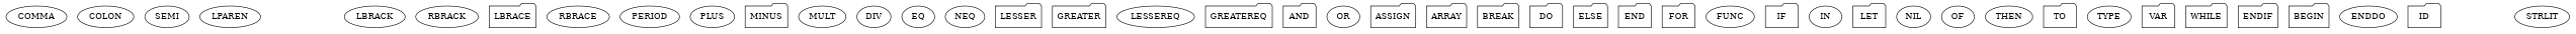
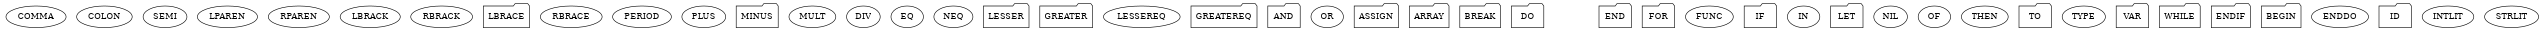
  digraph {
    node [shape=ellipse]
    COMMA
    COLON
    SEMI
    LPAREN
+   RPAREN
    LBRACK
    RBRACK
    LBRACE [shape=folder]
    RBRACE
    PERIOD
    PLUS
    MINUS [shape=folder]
    MULT
    DIV
    EQ
    NEQ
    LESSER [shape=folder]
    GREATER [shape=folder]
    LESSEREQ
    GREATEREQ [shape=folder]
    AND [shape=folder]
    OR
    ASSIGN [shape=folder]
    ARRAY [shape=folder]
    BREAK [shape=folder]
    DO [shape=folder]
-   ELSE [shape=folder]
    END [shape=folder]
    FOR [shape=folder]
    FUNC
    IF [shape=folder]
    IN
    LET [shape=folder]
    NIL
    OF
    THEN
    TO [shape=folder]
    TYPE
    VAR [shape=folder]
    WHILE [shape=folder]
    ENDIF [shape=folder]
    BEGIN [shape=folder]
    ENDDO
    ID [shape=folder]
+   INTLIT
    STRLIT
  }
